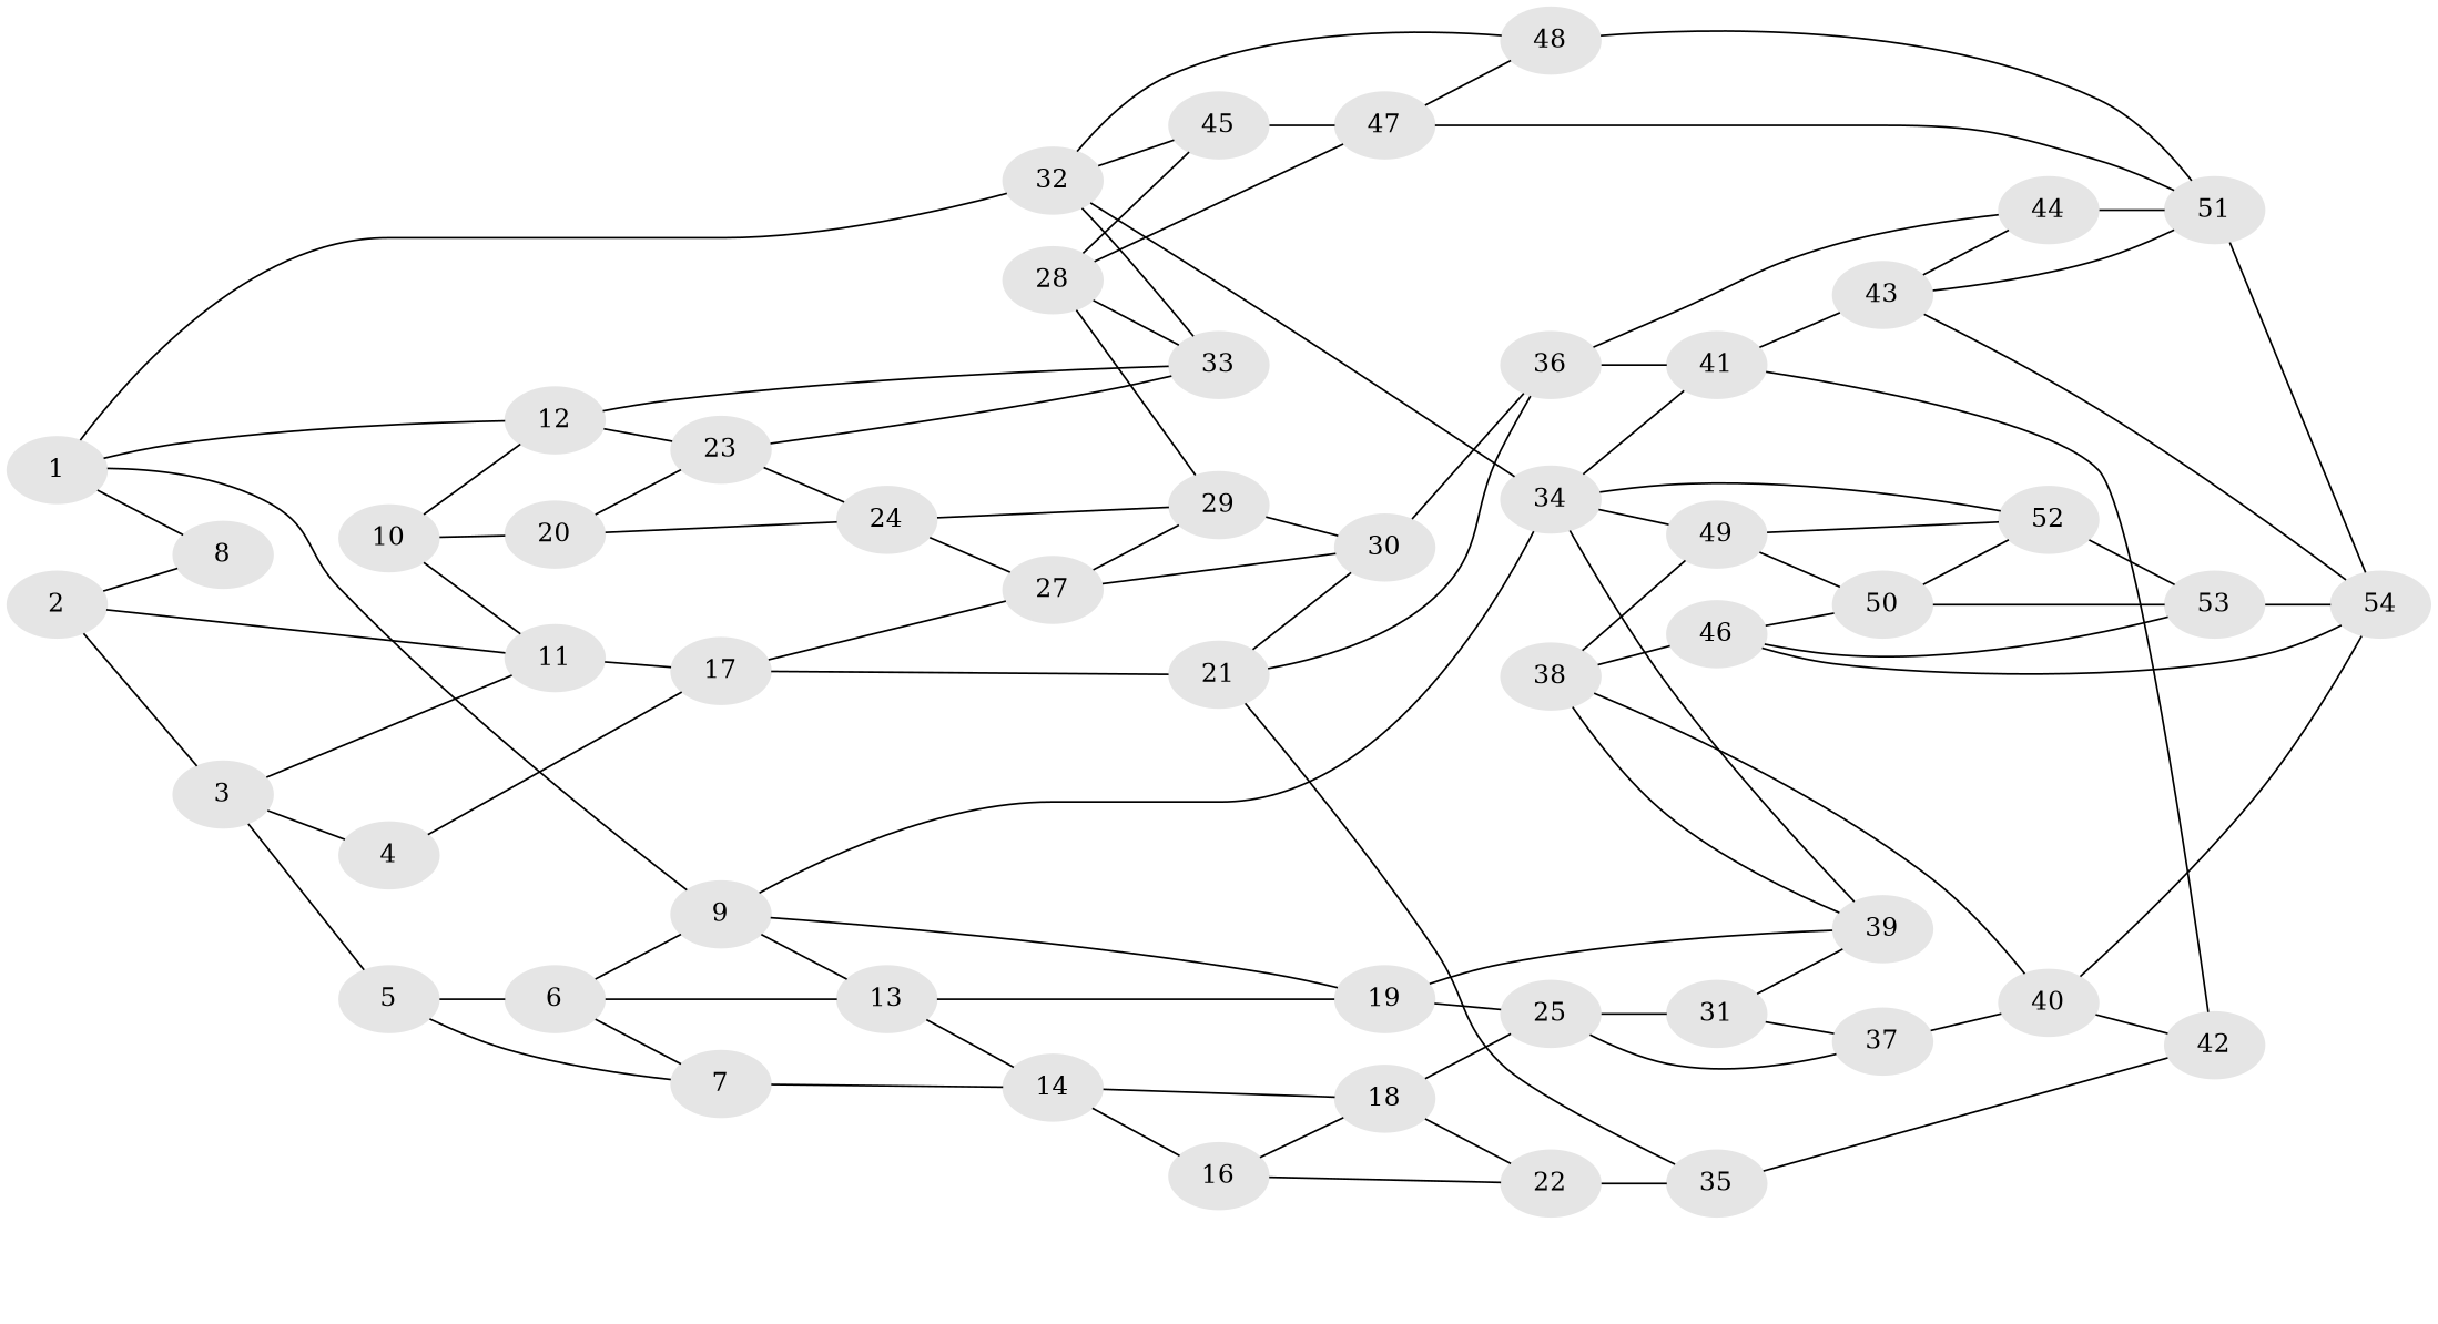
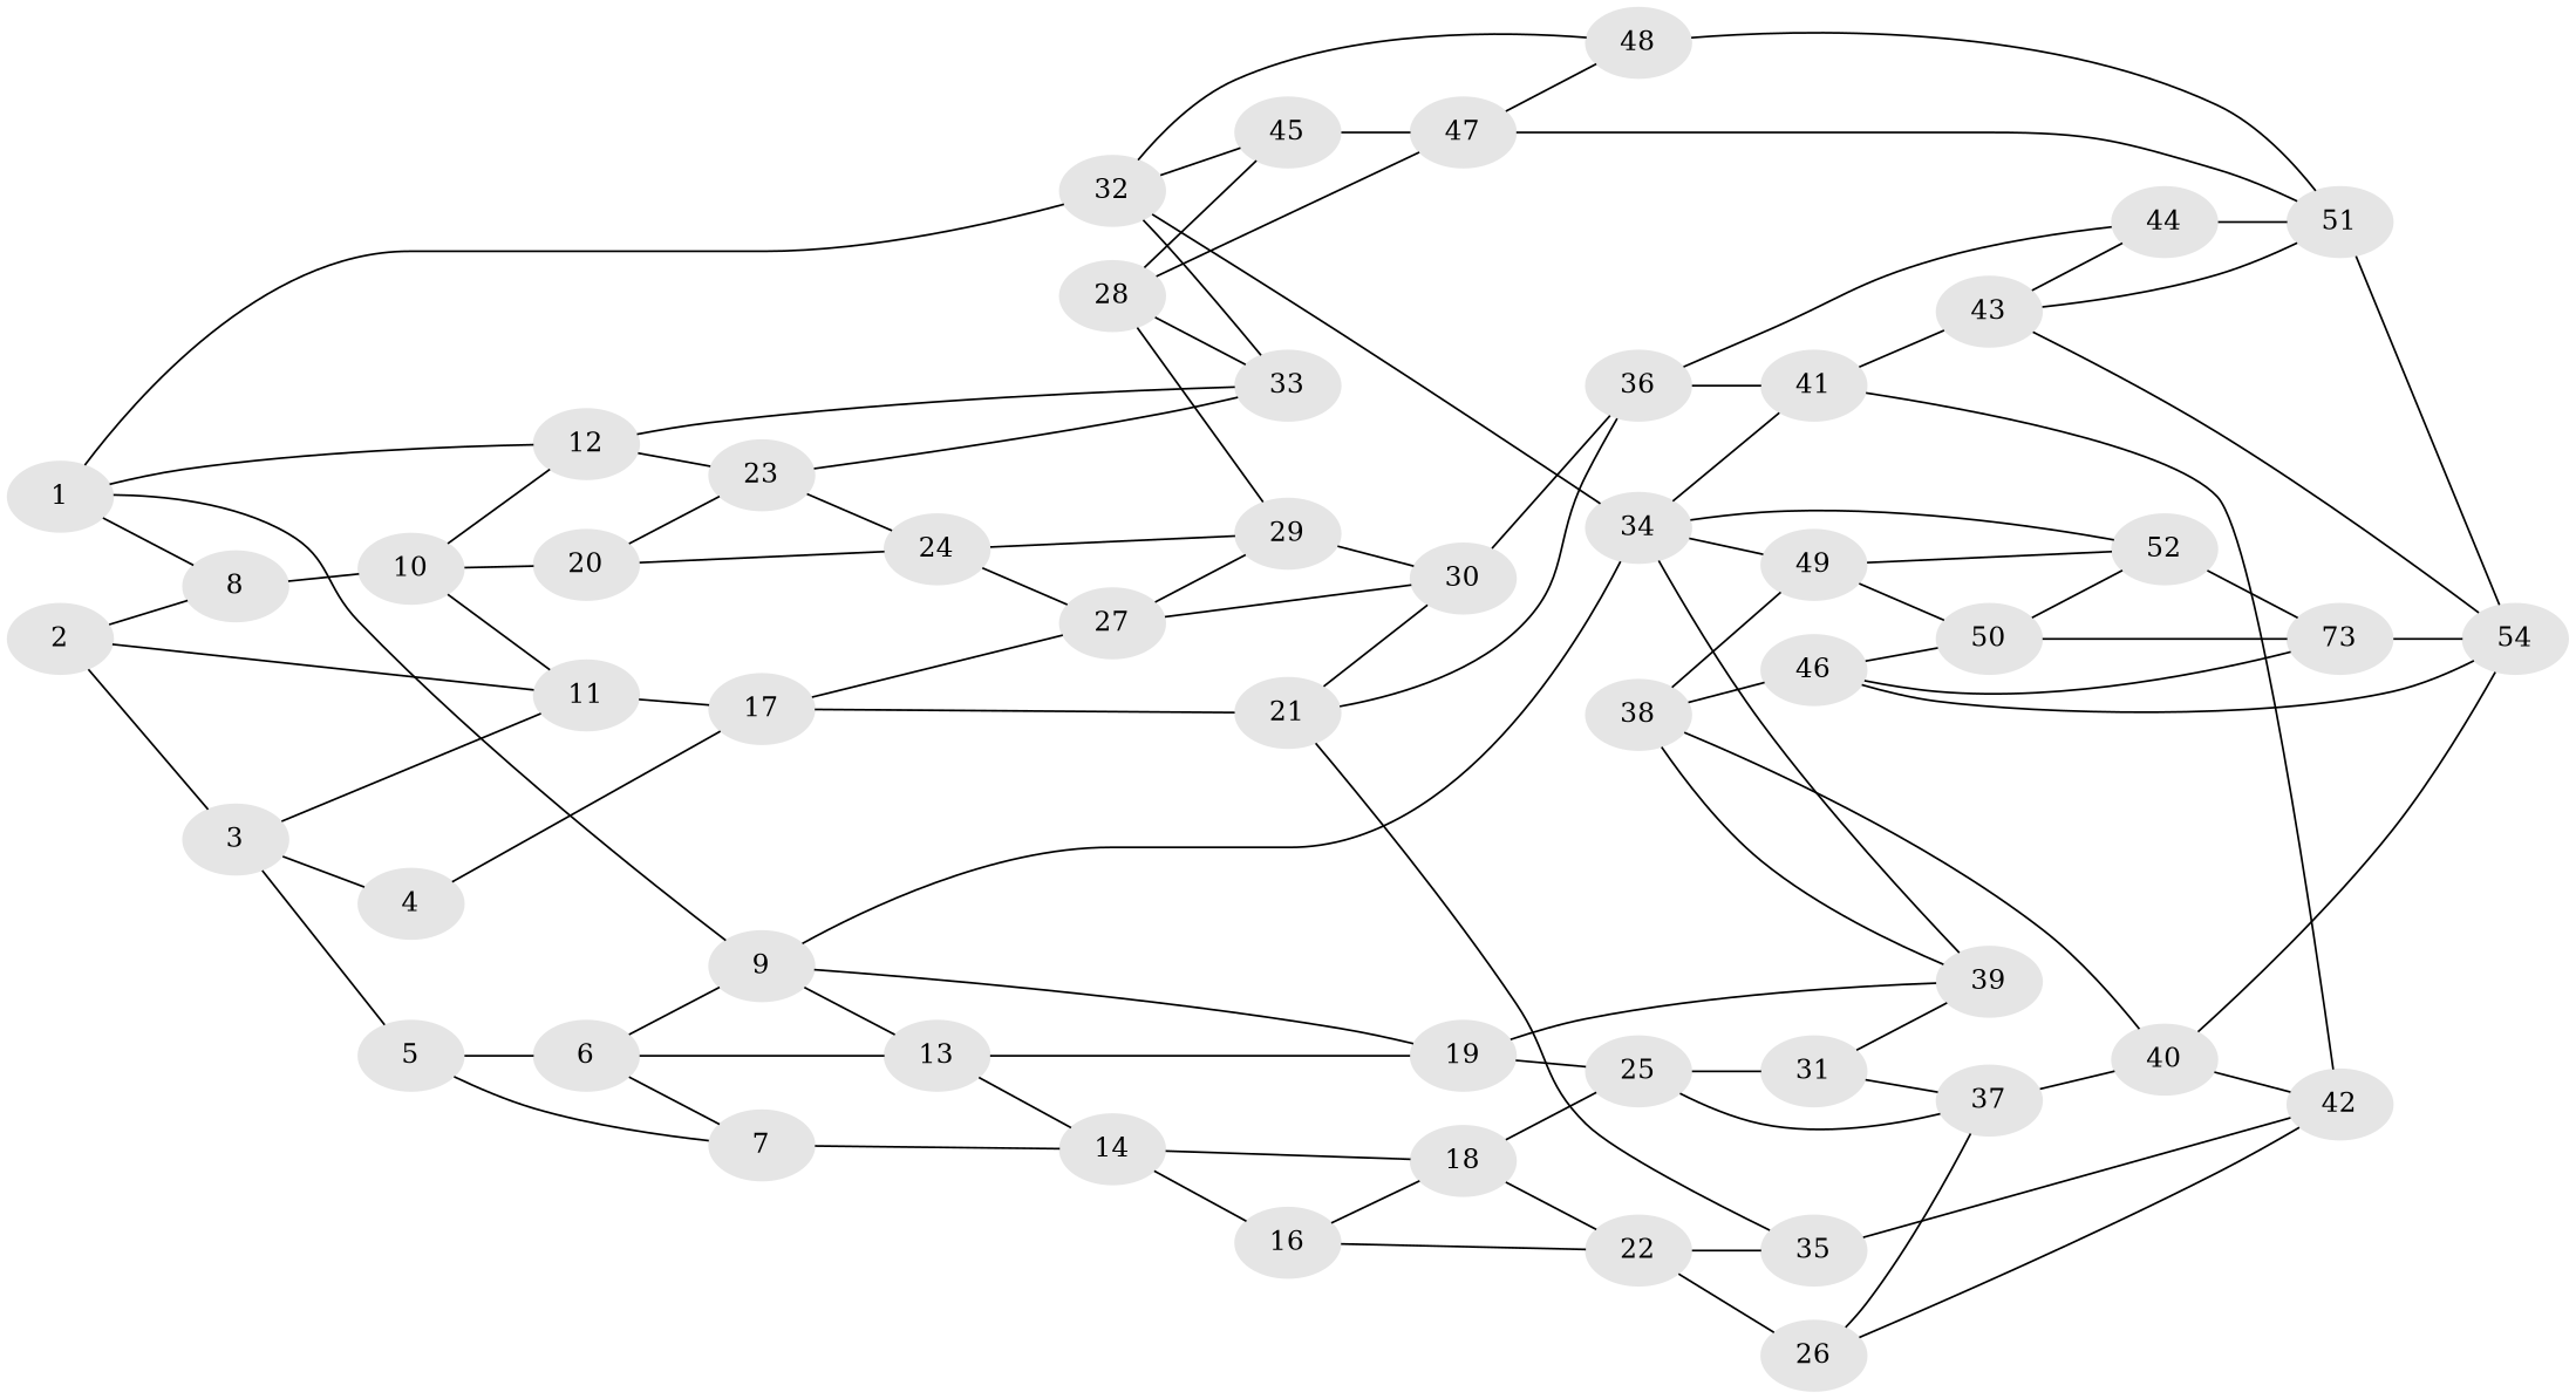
  graph {
    rankdir=LR
    node [color=gray90 style=filled]
    edge [weight=1.0]
    1
    8
    9
    12
    32
    10
    13
    19
    34
    23
    33
    45
    48
    2
    3
    11
    4
    5
    17
    6
    7
    21
    27
    14
    16
    18
    20
    25
    39
    49
    52
    41
    24
    22
    35
+   26
    30
    36
    29
    31
    37
    42
    44
    40
    28
    47
    51
    50
-   53
+   53 [label=73]
    43
    54
    38
    46
    1 -- 8 [weight=2.0]
    1 -- 9
    1 -- 12
    1 -- 32
+   8 -- 10
    9 -- 13
    9 -- 19
    9 -- 34
    12 -- 23
    12 -- 33
    32 -- 34
    32 -- 33
    32 -- 45
    32 -- 48
    10 -- 12
    10 -- 11
    10 -- 20
    13 -- 19
    13 -- 14
    19 -- 25
    19 -- 39
    34 -- 39
    34 -- 49
    34 -- 52
    34 -- 41
    23 -- 33
    23 -- 24
    45 -- 47
    48 -- 51
    2 -- 8 [weight=2.0]
    2 -- 3
    2 -- 11
    3 -- 11
    3 -- 4
    3 -- 5
    11 -- 17
    4 -- 17
    5 -- 6
    5 -- 7
    17 -- 21
    17 -- 27
    6 -- 9
    6 -- 13
    6 -- 7
    7 -- 14
    21 -- 35
    21 -- 30
    21 -- 36
    27 -- 30
    27 -- 29
    14 -- 16
    14 -- 18
    16 -- 18
    16 -- 22 [weight=2.0]
    18 -- 25
    18 -- 22
    20 -- 23
    20 -- 24
    25 -- 31
    25 -- 37
    49 -- 52
    49 -- 50
    52 -- 53
    41 -- 42
    41 -- 43
    24 -- 27
    24 -- 29
    22 -- 35
+   22 -- 26
    35 -- 42
+   26 -- 37
+   26 -- 42
    30 -- 36
    36 -- 41
    36 -- 44 [weight=2.0]
    29 -- 30
    31 -- 39 [weight=2.0]
    31 -- 37
    37 -- 40
    44 -- 51
    40 -- 42
    40 -- 54
    28 -- 33
    28 -- 45
    28 -- 29
    28 -- 47
    47 -- 48
    47 -- 51
    51 -- 54
    50 -- 52
    50 -- 53
    53 -- 54
    43 -- 44
    43 -- 51
    43 -- 54
    38 -- 39
    38 -- 49
    38 -- 40
    38 -- 46
    46 -- 50
    46 -- 53
    46 -- 54
  }
